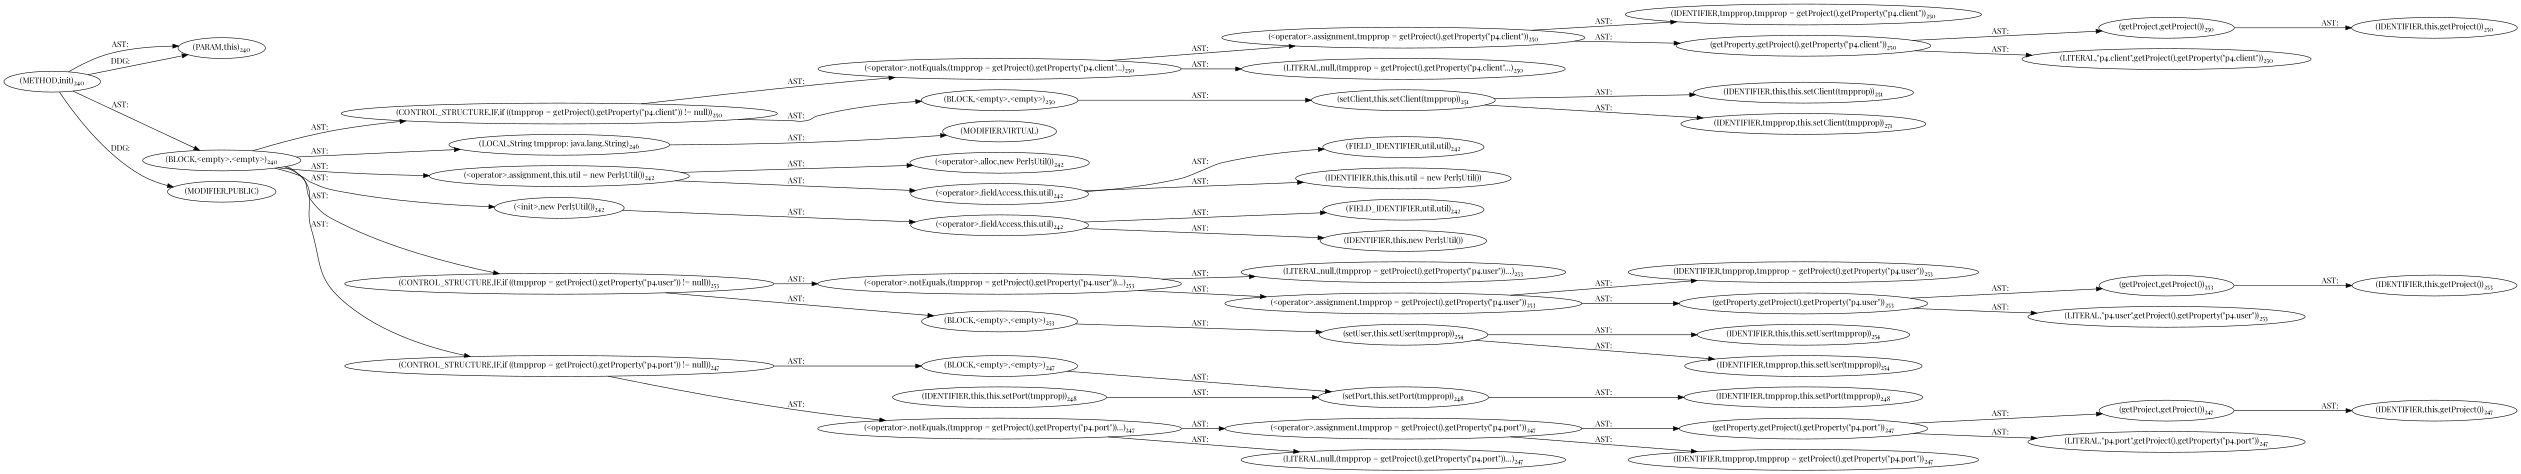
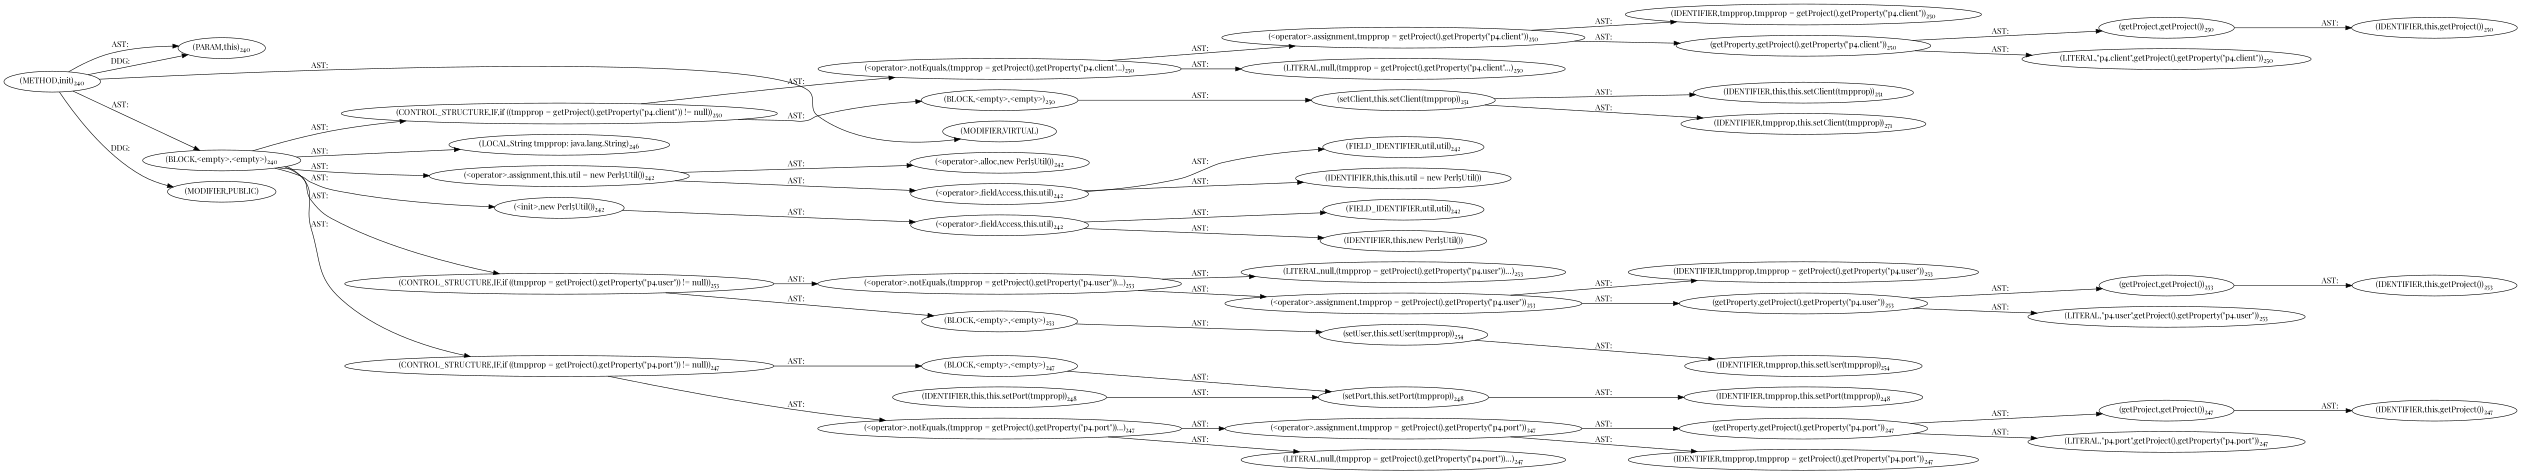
  digraph {
    fontname="Playfair Display"
    rankdir=LR
    node [fontname="Playfair Display"]
    edge [fontname="Playfair Display"]
    n1 [label=<(METHOD,init)<SUB>240</SUB>>]
    n2 [label=<(PARAM,this)<SUB>240</SUB>>]
    n3 [label=<(BLOCK,&lt;empty&gt;,&lt;empty&gt;)<SUB>240</SUB>>]
    n4 [label=<(MODIFIER,PUBLIC)>]
    n5 [label=<(MODIFIER,VIRTUAL)>]
    n6 [label=<(&lt;operator&gt;.assignment,this.util = new Perl5Util())<SUB>242</SUB>>]
    n7 [label=<(&lt;init&gt;,new Perl5Util())<SUB>242</SUB>>]
    n8 [label=<(LOCAL,String tmpprop: java.lang.String)<SUB>246</SUB>>]
    n9 [label=<(CONTROL_STRUCTURE,IF,if ((tmpprop = getProject().getProperty(&quot;p4.port&quot;)) != null))<SUB>247</SUB>>]
    n10 [label=<(CONTROL_STRUCTURE,IF,if ((tmpprop = getProject().getProperty(&quot;p4.client&quot;)) != null))<SUB>250</SUB>>]
    n11 [label=<(CONTROL_STRUCTURE,IF,if ((tmpprop = getProject().getProperty(&quot;p4.user&quot;)) != null))<SUB>253</SUB>>]
    n12 [label=<(&lt;operator&gt;.fieldAccess,this.util)<SUB>242</SUB>>]
    n13 [label=<(&lt;operator&gt;.alloc,new Perl5Util())<SUB>242</SUB>>]
    n14 [label=<(&lt;operator&gt;.fieldAccess,this.util)<SUB>242</SUB>>]
    n15 [label=<(&lt;operator&gt;.notEquals,(tmpprop = getProject().getProperty(&quot;p4.port&quot;))...)<SUB>247</SUB>>]
    n16 [label=<(BLOCK,&lt;empty&gt;,&lt;empty&gt;)<SUB>247</SUB>>]
    n17 [label=<(&lt;operator&gt;.notEquals,(tmpprop = getProject().getProperty(&quot;p4.client&quot;...)<SUB>250</SUB>>]
    n18 [label=<(BLOCK,&lt;empty&gt;,&lt;empty&gt;)<SUB>250</SUB>>]
    n19 [label=<(&lt;operator&gt;.notEquals,(tmpprop = getProject().getProperty(&quot;p4.user&quot;))...)<SUB>253</SUB>>]
    n20 [label=<(BLOCK,&lt;empty&gt;,&lt;empty&gt;)<SUB>253</SUB>>]
    n21 [label=<(IDENTIFIER,this,this.util = new Perl5Util())>]
    n22 [label=<(FIELD_IDENTIFIER,util,util)<SUB>242</SUB>>]
    n23 [label=<(IDENTIFIER,this,new Perl5Util())>]
    n24 [label=<(FIELD_IDENTIFIER,util,util)<SUB>242</SUB>>]
    n25 [label=<(&lt;operator&gt;.assignment,tmpprop = getProject().getProperty(&quot;p4.port&quot;))<SUB>247</SUB>>]
    n26 [label=<(LITERAL,null,(tmpprop = getProject().getProperty(&quot;p4.port&quot;))...)<SUB>247</SUB>>]
    n27 [label=<(setPort,this.setPort(tmpprop))<SUB>248</SUB>>]
    n28 [label=<(IDENTIFIER,tmpprop,tmpprop = getProject().getProperty(&quot;p4.port&quot;))<SUB>247</SUB>>]
    n29 [label=<(getProperty,getProject().getProperty(&quot;p4.port&quot;))<SUB>247</SUB>>]
    n30 [label=<(getProject,getProject())<SUB>247</SUB>>]
    n31 [label=<(LITERAL,&quot;p4.port&quot;,getProject().getProperty(&quot;p4.port&quot;))<SUB>247</SUB>>]
    n32 [label=<(IDENTIFIER,this,getProject())<SUB>247</SUB>>]
    n33 [label=<(IDENTIFIER,tmpprop,this.setPort(tmpprop))<SUB>248</SUB>>]
    n34 [label=<(IDENTIFIER,this,this.setPort(tmpprop))<SUB>248</SUB>>]
    n35 [label=<(&lt;operator&gt;.assignment,tmpprop = getProject().getProperty(&quot;p4.client&quot;))<SUB>250</SUB>>]
    n36 [label=<(LITERAL,null,(tmpprop = getProject().getProperty(&quot;p4.client&quot;...)<SUB>250</SUB>>]
    n37 [label=<(setClient,this.setClient(tmpprop))<SUB>251</SUB>>]
    n38 [label=<(IDENTIFIER,tmpprop,tmpprop = getProject().getProperty(&quot;p4.client&quot;))<SUB>250</SUB>>]
    n39 [label=<(getProperty,getProject().getProperty(&quot;p4.client&quot;))<SUB>250</SUB>>]
    n40 [label=<(getProject,getProject())<SUB>250</SUB>>]
    n41 [label=<(LITERAL,&quot;p4.client&quot;,getProject().getProperty(&quot;p4.client&quot;))<SUB>250</SUB>>]
    n42 [label=<(IDENTIFIER,this,getProject())<SUB>250</SUB>>]
    n43 [label=<(IDENTIFIER,this,this.setClient(tmpprop))<SUB>251</SUB>>]
    n44 [label=<(IDENTIFIER,tmpprop,this.setClient(tmpprop))<SUB>271</SUB>>]
    n45 [label=<(&lt;operator&gt;.assignment,tmpprop = getProject().getProperty(&quot;p4.user&quot;))<SUB>253</SUB>>]
    n46 [label=<(LITERAL,null,(tmpprop = getProject().getProperty(&quot;p4.user&quot;))...)<SUB>253</SUB>>]
    n47 [label=<(setUser,this.setUser(tmpprop))<SUB>254</SUB>>]
    n48 [label=<(IDENTIFIER,tmpprop,tmpprop = getProject().getProperty(&quot;p4.user&quot;))<SUB>253</SUB>>]
    n49 [label=<(getProperty,getProject().getProperty(&quot;p4.user&quot;))<SUB>253</SUB>>]
    n50 [label=<(getProject,getProject())<SUB>253</SUB>>]
    n51 [label=<(LITERAL,&quot;p4.user&quot;,getProject().getProperty(&quot;p4.user&quot;))<SUB>253</SUB>>]
    n52 [label=<(IDENTIFIER,this,getProject())<SUB>253</SUB>>]
-   n53 [label=<(IDENTIFIER,this,this.setUser(tmpprop))<SUB>254</SUB>>]
    n54 [label=<(IDENTIFIER,tmpprop,this.setUser(tmpprop))<SUB>254</SUB>>]
    n1 -> n2 [label="AST: "]
    n1 -> n2 [label="DDG: "]
    n1 -> n3 [label="AST: "]
    n1 -> n4 [label="DDG: "]
-   n8 -> n5 [label="AST: "]
+   n1 -> n5 [label="AST: "]
    n3 -> n6 [label="AST: "]
    n3 -> n7 [label="AST: "]
    n3 -> n8 [label="AST: "]
    n3 -> n9 [label="AST: "]
    n3 -> n10 [label="AST: "]
    n3 -> n11 [label="AST: "]
    n6 -> n12 [label="AST: "]
    n6 -> n13 [label="AST: "]
    n7 -> n14 [label="AST: "]
    n9 -> n15 [label="AST: "]
    n9 -> n16 [label="AST: "]
    n10 -> n17 [label="AST: "]
    n10 -> n18 [label="AST: "]
    n11 -> n19 [label="AST: "]
    n11 -> n20 [label="AST: "]
    n12 -> n21 [label="AST: "]
    n12 -> n22 [label="AST: "]
    n14 -> n23 [label="AST: "]
    n14 -> n24 [label="AST: "]
    n15 -> n25 [label="AST: "]
    n15 -> n26 [label="AST: "]
    n16 -> n27 [label="AST: "]
    n17 -> n35 [label="AST: "]
    n17 -> n36 [label="AST: "]
    n18 -> n37 [label="AST: "]
    n19 -> n45 [label="AST: "]
    n19 -> n46 [label="AST: "]
    n20 -> n47 [label="AST: "]
    n25 -> n28 [label="AST: "]
    n25 -> n29 [label="AST: "]
    n27 -> n33 [label="AST: "]
    n29 -> n30 [label="AST: "]
    n29 -> n31 [label="AST: "]
    n30 -> n32 [label="AST: "]
    n34 -> n27 [label="AST: "]
    n35 -> n38 [label="AST: "]
    n35 -> n39 [label="AST: "]
    n37 -> n43 [label="AST: "]
    n37 -> n44 [label="AST: "]
    n39 -> n40 [label="AST: "]
    n39 -> n41 [label="AST: "]
    n40 -> n42 [label="AST: "]
    n45 -> n48 [label="AST: "]
    n45 -> n49 [label="AST: "]
-   n47 -> n53 [label="AST: "]
    n47 -> n54 [label="AST: "]
    n49 -> n50 [label="AST: "]
    n49 -> n51 [label="AST: "]
    n50 -> n52 [label="AST: "]
  }
